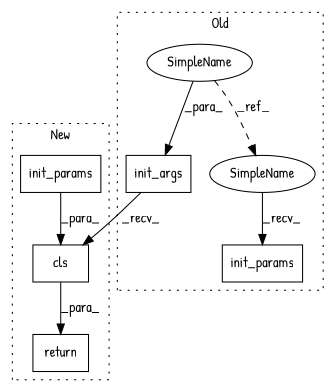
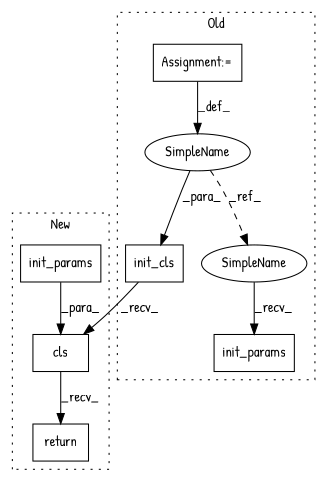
  digraph {
    fontname="Patrick Hand"
    node [a=32 fontname="Patrick Hand" l="12,1" shape=box]
    edge [fontname="Patrick Hand" style=solid]
    n1 [label=init_params s="3301,3324"]
    n2 [a=42 l=4 label=SimpleName s=3279 shape=ellipse]
-   n3 [l="10,1" label=init_args s="3336,3446"]
+   n3 [l="10,1" label=init_cls s="3336,3446"]
+   n4 [a=7 l=1 label="Assignment:=" s=3283]
    n5 [a=42 l=4 label=SimpleName s=3296 shape=ellipse]
    n6 [a=41 l=7 label=return s=3697]
    n7 [label=init_params s="3459,3488"]
    n8 [l="4,1" label=cls s="3704,3808"]
    subgraph cluster_1 {
      label=Old
      style=dotted
      n1
      n2
      n3
+     n4
      n5
    }
    subgraph cluster_2 {
      label=New
      style=dotted
      n6
      n7
      n8
    }
    n2 -> n3 [label=_para_]
    n2 -> n5 [label=_ref_ style=dashed]
    n3 -> n8 [label=_recv_]
+   n4 -> n2 [label=_def_]
    n5 -> n1 [label=_recv_]
    n7 -> n8 [label=_para_]
-   n8 -> n6 [label=_para_]
+   n8 -> n6 [label=_recv_]
  }
